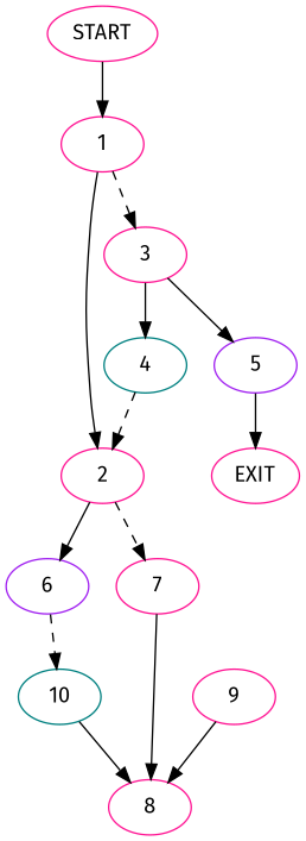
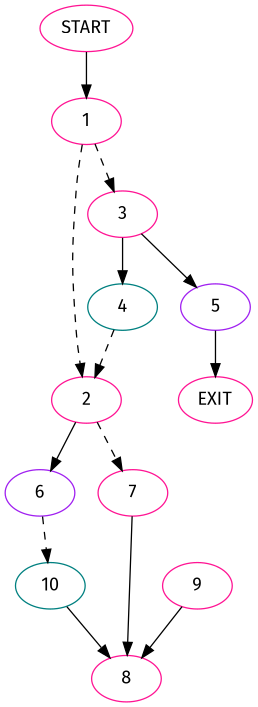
  digraph {
    fontname="Fira Sans"
    node [color=deeppink fontname="Fira Sans"]
    edge [fontname="Fira Sans" style=solid]
    n1 [label=START]
    1
    2
    3
    n5 [label=EXIT]
    6 [color=purple]
    7
    4 [color=teal]
    5 [color=purple]
    10 [color=teal]
    8
    9
    n1 -> 1
-   1 -> 2
+   1 -> 2 [style=dashed]
    1 -> 3 [style=dashed]
    2 -> 6
    2 -> 7 [style=dashed]
    3 -> 4
    3 -> 5
    6 -> 10 [style=dashed]
    7 -> 8
    4 -> 2 [style=dashed]
    5 -> n5
    10 -> 8
    9 -> 8
  }
